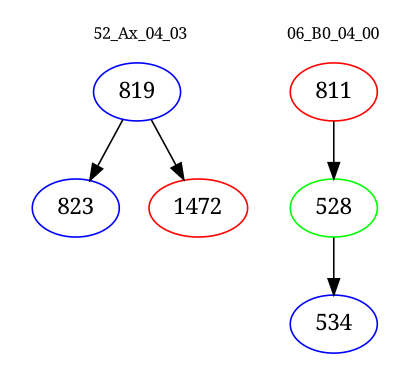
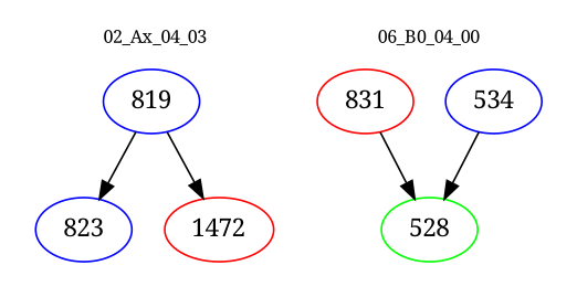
  digraph {
    fontname="Noto Serif"
    node [color=blue fontname="Noto Serif"]
    edge [color=black fontname="Noto Serif"]
    n1 [label=819]
    n2 [label=823]
    n3 [color=red label=1472]
    n4 [color=green label=528]
    n5 [label=534]
-   n6 [color=red label=811]
+   n6 [color=red label=831]
    subgraph cluster_1 {
      color=white
      fontsize=10
-     label="52_Ax_04_03"
+     label="02_Ax_04_03"
      n1
      n2
      n3
    }
    subgraph cluster_2 {
      color=white
      fontsize=10
      label="06_B0_04_00"
      n4
      n5
      n6
    }
    n1 -> n2
    n1 -> n3
-   n4 -> n5
+   n5 -> n4
    n6 -> n4
  }
